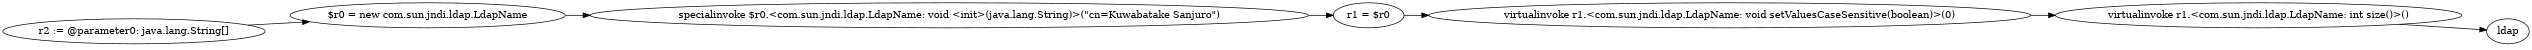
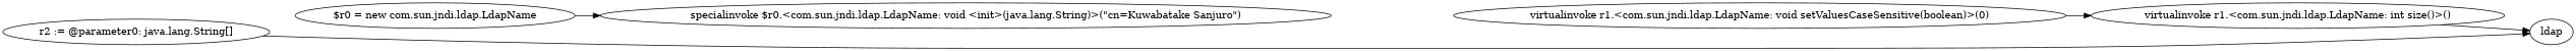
  digraph {
    rankdir=LR
    "r2 := @parameter0: java.lang.String[]"
    "$r0 = new com.sun.jndi.ldap.LdapName"
    "specialinvoke $r0.<com.sun.jndi.ldap.LdapName: void <init>(java.lang.String)>(\"cn=Kuwabatake Sanjuro\")"
-   "r1 = $r0"
    "virtualinvoke r1.<com.sun.jndi.ldap.LdapName: void setValuesCaseSensitive(boolean)>(0)"
    "virtualinvoke r1.<com.sun.jndi.ldap.LdapName: int size()>()"
    n7 [label=ldap]
-   "r2 := @parameter0: java.lang.String[]" -> "$r0 = new com.sun.jndi.ldap.LdapName"
+   "r2 := @parameter0: java.lang.String[]" -> n7
    "$r0 = new com.sun.jndi.ldap.LdapName" -> "specialinvoke $r0.<com.sun.jndi.ldap.LdapName: void <init>(java.lang.String)>(\"cn=Kuwabatake Sanjuro\")"
-   "specialinvoke $r0.<com.sun.jndi.ldap.LdapName: void <init>(java.lang.String)>(\"cn=Kuwabatake Sanjuro\")" -> "r1 = $r0"
-   "r1 = $r0" -> "virtualinvoke r1.<com.sun.jndi.ldap.LdapName: void setValuesCaseSensitive(boolean)>(0)"
    "virtualinvoke r1.<com.sun.jndi.ldap.LdapName: void setValuesCaseSensitive(boolean)>(0)" -> "virtualinvoke r1.<com.sun.jndi.ldap.LdapName: int size()>()"
    "virtualinvoke r1.<com.sun.jndi.ldap.LdapName: int size()>()" -> n7
  }
